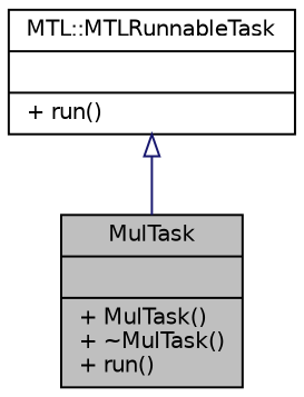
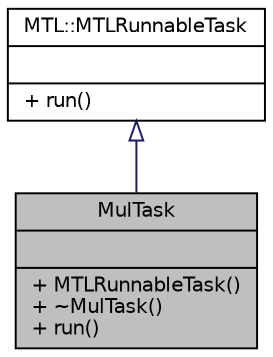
  digraph {
    fontname="DejaVu Sans"
    node [color=black fontname="DejaVu Sans" fontsize=10 shape=record style=filled]
-   n1 [fillcolor=grey75 fontcolor=black height=0.2 label="{MulTask\n||+ MulTask()\l+ ~MulTask()\l+ run()\l}" width=0.4]
+   n1 [fillcolor=grey75 fontcolor=black height=0.2 label="{MulTask\n||+ MTLRunnableTask()\l+ ~MulTask()\l+ run()\l}" width=0.4]
    n2 [fillcolor=white height=0.2 label="{MTL::MTLRunnableTask\n||+ run()\l}" width=0.4]
    n2 -> n1 [arrowtail=onormal color=midnightblue dir=back fontname="DejaVu Sans" fontsize=10 labelfontname=Helvetica labelfontsize=10 style=solid]
  }
